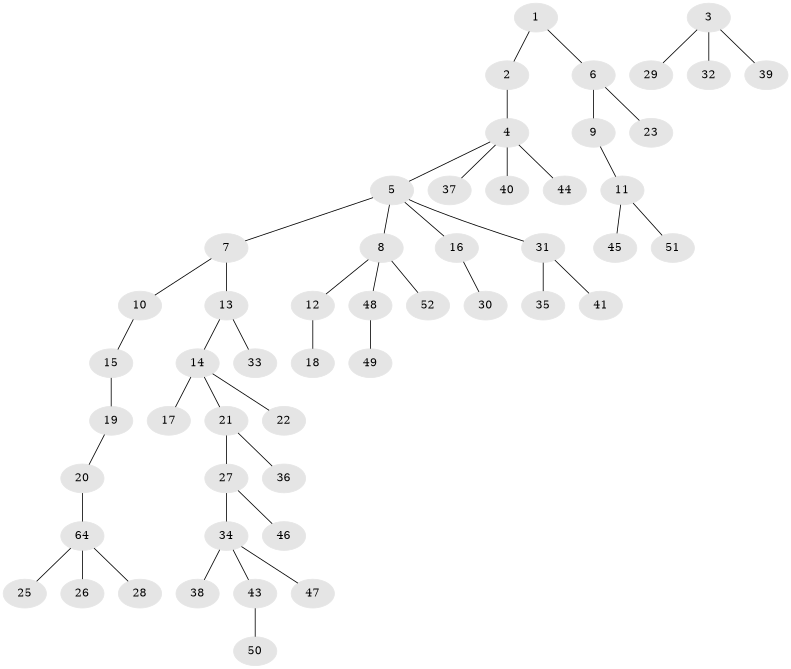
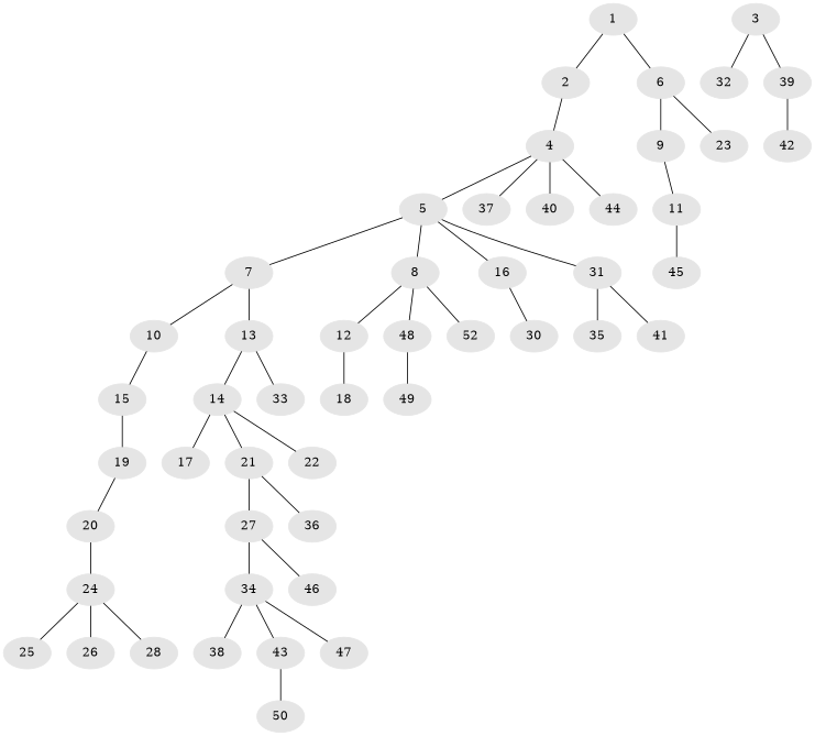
  graph {
    node [color=gray90 style=filled]
    1
    2
    6
    4
    9
    23
    3
-   29
    32
    39
    5
    37
    40
    44
+   42
    7
    8
    16
    31
    10
    13
    12
    48
    52
    30
    35
    41
    11
    15
    14
    33
    18
    49
    45
-   51
    19
    17
    21
    22
    27
    36
    20
-   24 [label=64]
+   24
    25
    26
    28
    34
    46
    38
    43
    47
    50
    1 -- 2
    1 -- 6
    2 -- 4
    6 -- 9
    6 -- 23
    4 -- 5
    4 -- 37
    4 -- 40
    4 -- 44
    9 -- 11
-   3 -- 29
    3 -- 32
    3 -- 39
+   39 -- 42
    5 -- 7
    5 -- 8
    5 -- 16
    5 -- 31
    7 -- 10
    7 -- 13
    8 -- 12
    8 -- 48
    8 -- 52
    16 -- 30
    31 -- 35
    31 -- 41
    10 -- 15
    13 -- 14
    13 -- 33
    12 -- 18
    48 -- 49
    11 -- 45
-   11 -- 51
    15 -- 19
    14 -- 17
    14 -- 21
    14 -- 22
    19 -- 20
    21 -- 27
    21 -- 36
    27 -- 34
    27 -- 46
    20 -- 24
    24 -- 25
    24 -- 26
    24 -- 28
    34 -- 38
    34 -- 43
    34 -- 47
    43 -- 50
  }
